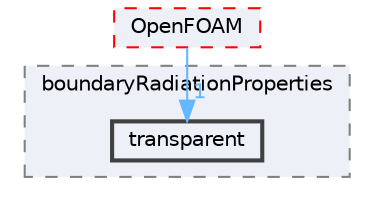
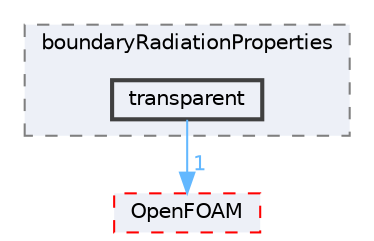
  digraph {
    compound=true
    node [fillcolor="#edf0f7" fontname=Helvetica fontsize=10 shape=box]
    n1 [color=grey25 height=0.2 label=transparent style="filled,bold" width=0.4]
    n2 [color=red height=0.2 label=OpenFOAM style="filled,dashed" width=0.4]
    subgraph cluster_1 {
      bgcolor="#edf0f7"
      fontname=Helvetica
      fontsize=10
      label=boundaryRadiationProperties
      pencolor=grey50
      style="filled,dashed"
      n1
    }
-   n2 -> n1 [color=steelblue1 fontcolor=steelblue1 fontname=Helvetica fontsize=10 headlabel=1 labeldistance=1.5 labelfontname=Helvetica labelfontsize=10]
+   n1 -> n2 [color=steelblue1 fontcolor=steelblue1 fontname=Helvetica fontsize=10 headlabel=1 labeldistance=1.5 labelfontname=Helvetica labelfontsize=10]
  }
